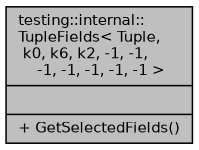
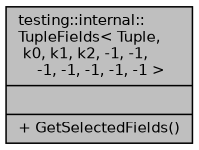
  digraph {
-   n1 [color=black fillcolor=grey75 fontcolor=black fontname=Helvetica fontsize=10 height=0.2 label="{testing::internal::\lTupleFields\< Tuple,\l k0, k6, k2, -1, -1,\l -1, -1, -1, -1, -1 \>\n||+ GetSelectedFields()\l}" shape=record style=filled width=0.4]
+   n1 [color=black fillcolor=grey75 fontcolor=black fontname=Helvetica fontsize=10 height=0.2 label="{testing::internal::\lTupleFields\< Tuple,\l k0, k1, k2, -1, -1,\l -1, -1, -1, -1, -1 \>\n||+ GetSelectedFields()\l}" shape=record style=filled width=0.4]
  }
